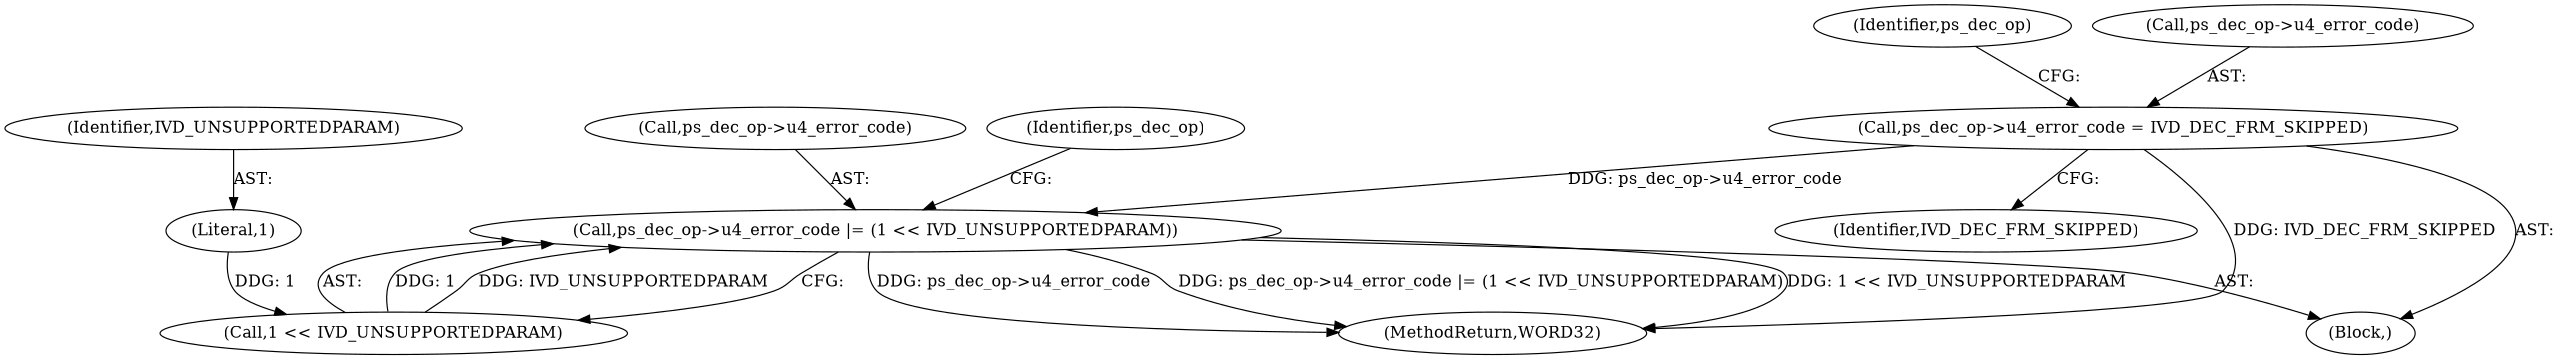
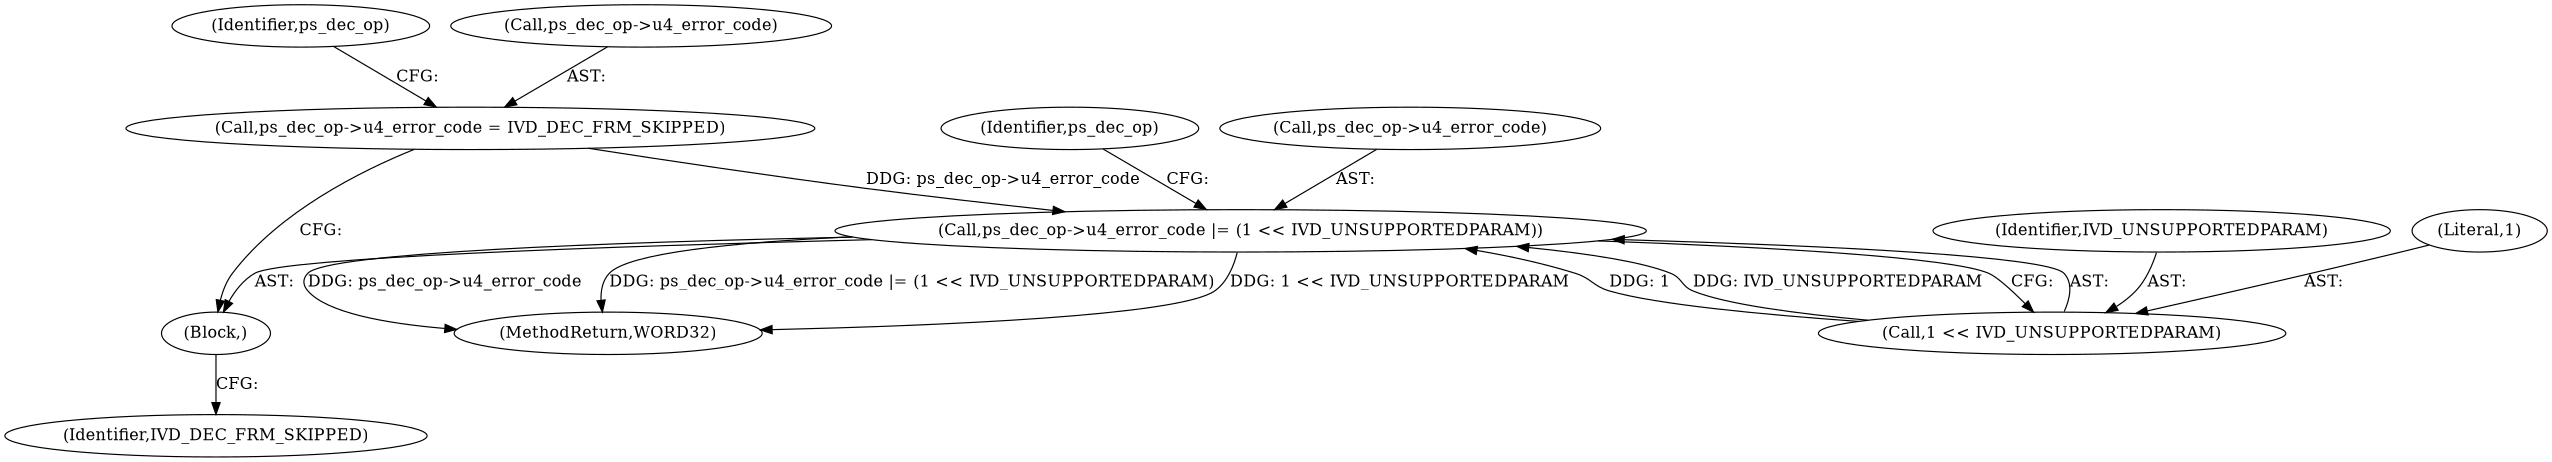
  digraph {
    n1 [label="(Call,ps_dec_op->u4_error_code |= (1 << IVD_UNSUPPORTEDPARAM))"]
    n2 [label="(Call,1 << IVD_UNSUPPORTEDPARAM)"]
    n3 [label="(Block,)"]
    n4 [label="(MethodReturn,WORD32)"]
    n5 [label="(Call,ps_dec_op->u4_error_code = IVD_DEC_FRM_SKIPPED)"]
    n6 [label="(Identifier,IVD_DEC_FRM_SKIPPED)"]
    n7 [label="(Identifier,IVD_UNSUPPORTEDPARAM)"]
    n8 [label="(Identifier,ps_dec_op)"]
    n9 [label="(Identifier,ps_dec_op)"]
    n10 [label="(Call,ps_dec_op->u4_error_code)"]
    n11 [label="(Literal,1)"]
    n12 [label="(Call,ps_dec_op->u4_error_code)"]
    n1 -> n2 [label="CFG: "]
    n1 -> n3 [label="AST: "]
    n1 -> n4 [label="DDG: ps_dec_op->u4_error_code"]
    n1 -> n4 [label="DDG: ps_dec_op->u4_error_code |= (1 << IVD_UNSUPPORTEDPARAM)"]
    n1 -> n4 [label="DDG: 1 << IVD_UNSUPPORTEDPARAM"]
    n2 -> n1 [label="AST: "]
    n2 -> n1 [label="DDG: 1"]
    n2 -> n1 [label="DDG: IVD_UNSUPPORTEDPARAM"]
    n5 -> n1 [label="DDG: ps_dec_op->u4_error_code"]
-   n5 -> n3 [label="AST: "]
-   n5 -> n4 [label="DDG: IVD_DEC_FRM_SKIPPED"]
-   n5 -> n6 [label="CFG: "]
-   n7 -> n11 [label="AST: "]
+   n5 -> n3 [label="CFG: "]
+   n3 -> n6 [label="CFG: "]
+   n7 -> n2 [label="AST: "]
    n8 -> n1 [label="CFG: "]
    n9 -> n5 [label="CFG: "]
    n10 -> n1 [label="AST: "]
-   n11 -> n2 [label="DDG: 1"]
+   n11 -> n2 [label="AST: "]
    n12 -> n5 [label="AST: "]
  }
